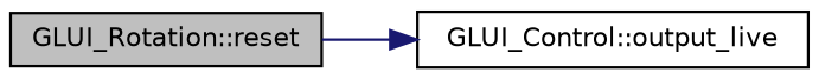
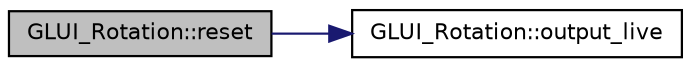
  digraph {
    rankdir=LR
    node [color=black fontname=Helvetica fontsize=10 shape=record style=filled]
    n1 [fillcolor=grey75 fontcolor=black height=0.2 label="GLUI_Rotation::reset" width=0.4]
-   n2 [fillcolor=white height=0.2 label="GLUI_Control::output_live" width=0.4]
+   n2 [fillcolor=white height=0.2 label="GLUI_Rotation::output_live" width=0.4]
    n1 -> n2 [color=midnightblue fontname=Helvetica fontsize=10 labelfontname=Helvetica labelfontsize=10 style=solid]
  }
